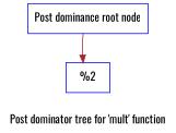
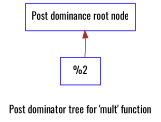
  digraph {
    label="Post dominator tree for 'mult' function"
    fontname=Oswald
    node [shape=record color=blue fontname=Oswald]
    n1 [label="{Post dominance root node}"]
    n2 [label="{%2 }"]
-   n1 -> n2 [color=brown fontname=Oswald]
+   n2 -> n1 [color=brown fontname=Oswald]
  }
